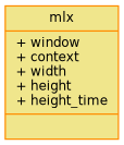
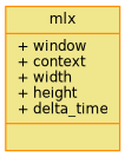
  digraph {
-   n1 [color=darkorange fillcolor=khaki fontcolor=black fontname=Helvetica fontsize=10 height=0.2 label="{mlx\n|+ window\l+ context\l+ width\l+ height\l+ height_time\l|}" shape=record style=filled width=0.4]
+   n1 [color=darkorange fillcolor=khaki fontcolor=black fontname=Helvetica fontsize=10 height=0.2 label="{mlx\n|+ window\l+ context\l+ width\l+ height\l+ delta_time\l|}" shape=record style=filled width=0.4]
  }
